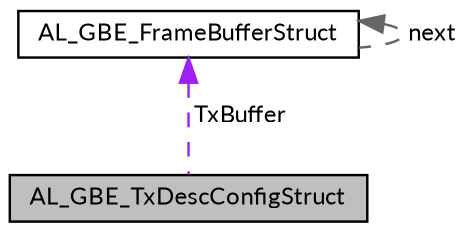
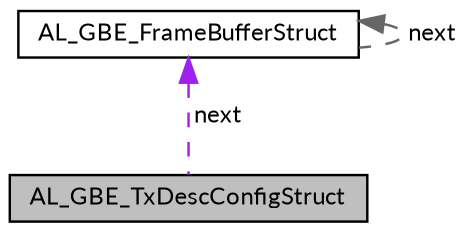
  digraph {
    fontname=Lato
    node [color=black fontname=Lato fontsize=10 shape=record style=filled]
    edge [dir=back fontname=Lato fontsize=10 labelfontname=Helvetica labelfontsize=10 style=dashed]
    n1 [fillcolor=grey75 fontcolor=black height=0.2 label=AL_GBE_TxDescConfigStruct width=0.4]
    n2 [fillcolor=white height=0.2 label=AL_GBE_FrameBufferStruct width=0.4]
-   n2 -> n1 [color=purple label=" TxBuffer"]
+   n2 -> n1 [color=purple label=" next"]
    n2 -> n2 [color=gray40 label=" next"]
  }
